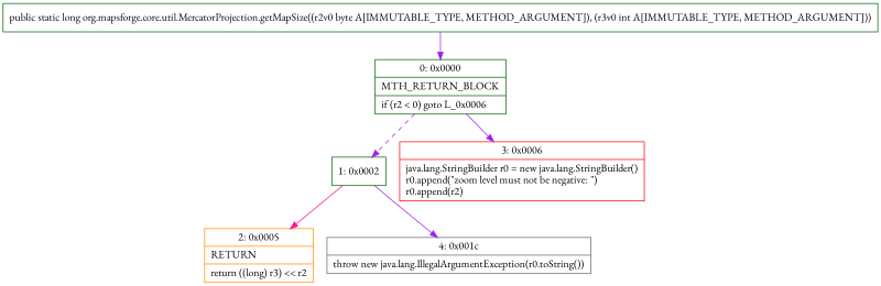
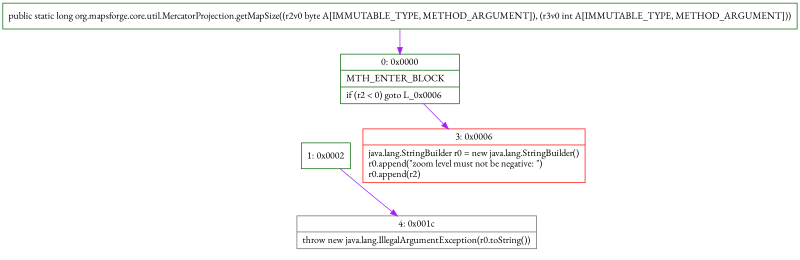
  digraph {
    fontname="EB Garamond"
    node [color=darkgreen fontname="EB Garamond" shape=record]
    edge [color=purple fontname="EB Garamond"]
-   n1 [label="{0\:\ 0x0000|MTH_RETURN_BLOCK\l|if (r2 \< 0) goto L_0x0006\l}"]
+   n1 [label="{0\:\ 0x0000|MTH_ENTER_BLOCK\l|if (r2 \< 0) goto L_0x0006\l}"]
    n2 [label="{1\:\ 0x0002}"]
    n3 [color=red label="{3\:\ 0x0006|java.lang.StringBuilder r0 = new java.lang.StringBuilder()\lr0.append(\"zoom level must not be negative: \")\lr0.append(r2)\l}"]
-   n4 [color=darkorange label="{2\:\ 0x0005|RETURN\l|return ((long) r3) \<\< r2\l}"]
    n5 [color=gray40 label="{4\:\ 0x001c|throw new java.lang.IllegalArgumentException(r0.toString())\l}"]
    n6 [label="{public static long org.mapsforge.core.util.MercatorProjection.getMapSize((r2v0 byte A[IMMUTABLE_TYPE, METHOD_ARGUMENT]), (r3v0 int A[IMMUTABLE_TYPE, METHOD_ARGUMENT])) }"]
-   n1 -> n2 [style=dashed]
    n1 -> n3
-   n2 -> n4 [color=deeppink]
    n2 -> n5
    n6 -> n1
  }
